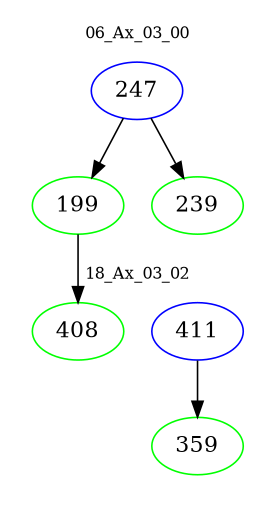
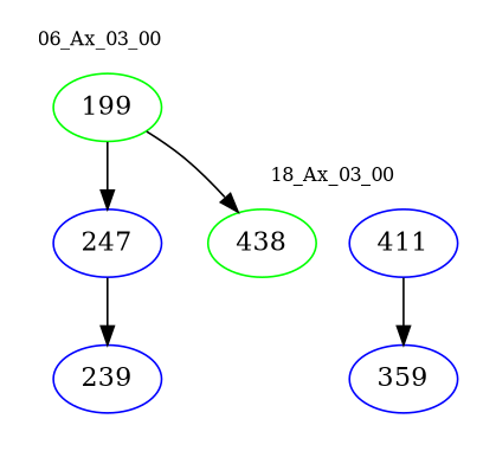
  digraph {
    node [color=green]
    edge [color=black]
    n1 [color=blue label=411]
-   n2 [label=359]
-   n3 [label=408]
+   n2 [color=blue label=359]
+   n3 [label=438]
    n4 [color=blue label=247]
    n5 [label=199]
-   n6 [label=239]
+   n6 [color=blue label=239]
    subgraph cluster_1 {
      color=white
      fontsize=10
-     label="18_Ax_03_02"
+     label="18_Ax_03_00"
      n1
      n2
      n3
    }
    subgraph cluster_2 {
      color=white
      fontsize=10
      label="06_Ax_03_00"
      n4
      n5
      n6
    }
    n1 -> n2
-   n4 -> n5
+   n5 -> n4
    n4 -> n6
    n5 -> n3
  }
